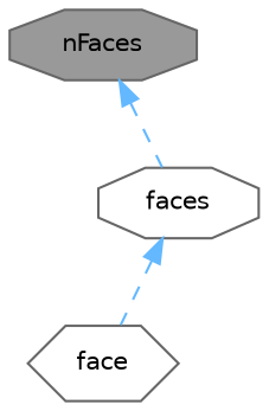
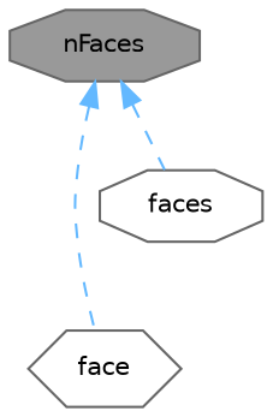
  digraph {
    rankdir=TB
    node [color=grey40 fillcolor=white fontname=Helvetica fontsize=10 shape=octagon style=filled]
    edge [color=steelblue1 dir=back fontname=Helvetica fontsize=10 labelfontname=Helvetica labelfontsize=10 style=dashed]
    n1 [color=gray40 fillcolor=grey60 fontcolor=black height=0.2 label=nFaces width=0.4]
    n2 [height=0.2 label=face shape=hexagon width=0.4]
    n3 [height=0.2 label=faces width=0.4]
-   n3 -> n2
+   n1 -> n2
    n1 -> n3
  }
